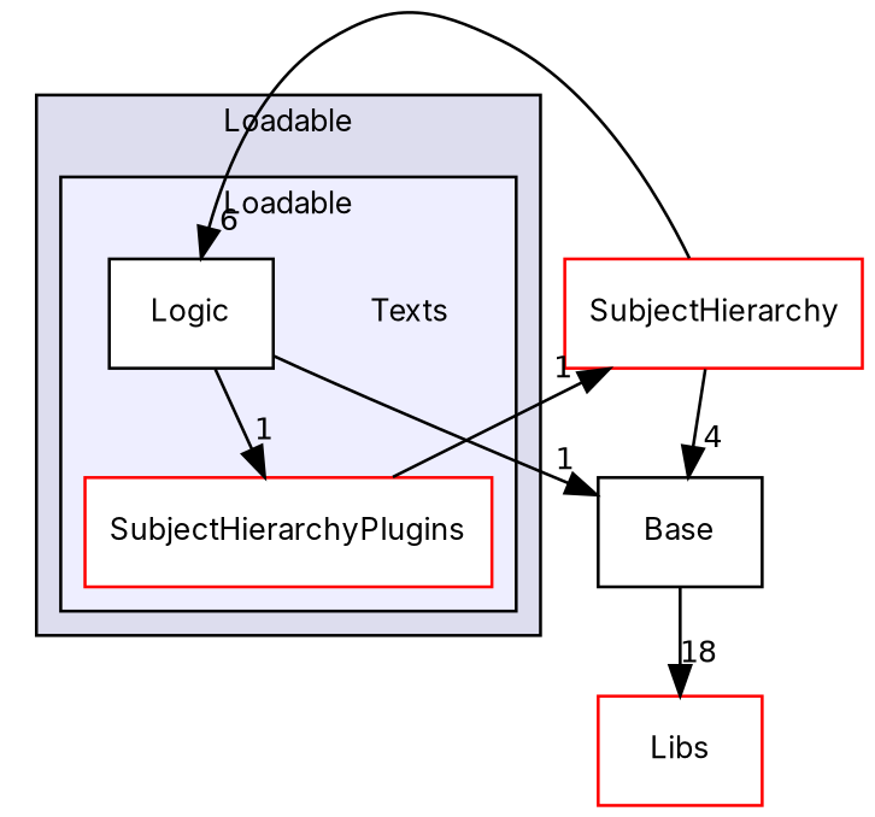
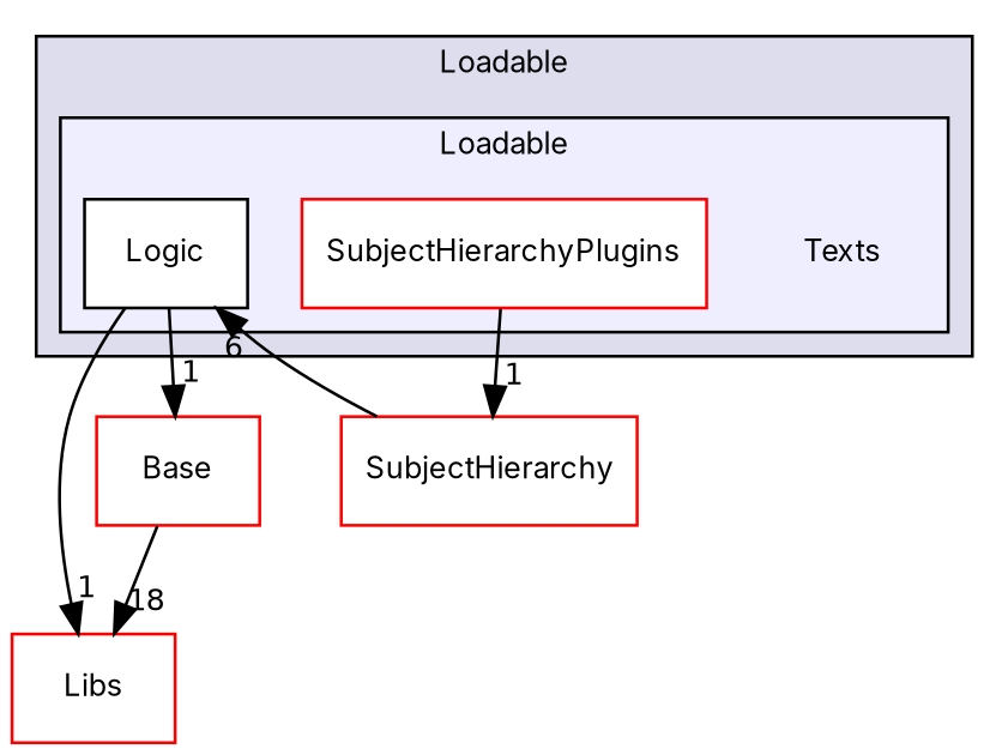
  digraph {
    compound=true
    fontname=Inter
    node [fontname=Inter fontsize=10 shape=box color=red]
    edge [fontname=Inter headlabel=1 labeldistance=1.5 labelfontname=Helvetica labelfontsize=10]
    n1 [label=Texts shape=plaintext color=""]
    n2 [color=black fillcolor=white label=Logic style=filled]
    n3 [fillcolor=white label=SubjectHierarchyPlugins style=filled]
    n4 [label=Libs]
-   n5 [color=black label=Base]
+   n5 [label=Base]
    n6 [label=SubjectHierarchy]
    subgraph cluster_1 {
      bgcolor="#ddddee"
      fontsize=10
      label=Loadable
      pencolor=black
      subgraph cluster_2 {
        bgcolor="#eeeeff"
        fontsize=10
        label=Loadable
        pencolor=black
        n1
        n2
        n3
      }
    }
-   n2 -> n3
+   n2 -> n4
    n2 -> n5
    n3 -> n6
    n5 -> n4 [headlabel=18]
    n6 -> n2 [headlabel=6]
-   n6 -> n5 [headlabel=4]
  }
